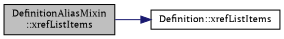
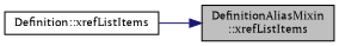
  digraph {
    rankdir=LR
    fontname="PT Serif"
    node [color=black fontname="PT Serif" fontsize=10 shape=record style=filled]
    n1 [fillcolor=grey75 fontcolor=black height=0.2 label="DefinitionAliasMixin\l::xrefListItems" width=0.4]
    n2 [fillcolor=white height=0.2 label="Definition::xrefListItems" width=0.4]
-   n1 -> n2 [color=midnightblue fontname="PT Serif" fontsize=10 labelfontname=Helvetica labelfontsize=10 style=solid]
+   n2 -> n1 [color=midnightblue fontname="PT Serif" fontsize=10 labelfontname=Helvetica labelfontsize=10 style=solid]
  }
